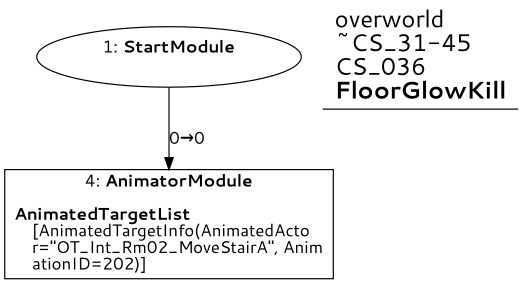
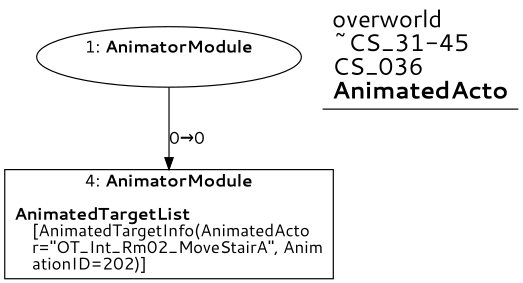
  digraph {
    fontname="Segoe UI"
    splines=spline
    node [fontname="Segoe UI"]
-   n1 [label=<1: <b>StartModule</b><br/><br/>> shape=oval]
+   n1 [label=<1: <b>AnimatorModule</b><br/><br/>> shape=oval]
    n2 [label=<4: <b>AnimatorModule</b><br/><br/><b>AnimatedTargetList</b><br align="left"/>    [AnimatedTargetInfo(AnimatedActo<br align="left"/>    r=&quot;OT_Int_Rm02_MoveStairA&quot;, Anim<br align="left"/>    ationID=202)]<br align="left"/>> shape=box]
-   n3 [label=<<font point-size="20">overworld<br align="left"/>~CS_31-45<br align="left"/>CS_036<br align="left"/><b>FloorGlowKill</b><br align="left"/></font>> shape=underline]
+   n3 [label=<<font point-size="20">overworld<br align="left"/>~CS_31-45<br align="left"/>CS_036<br align="left"/><b>AnimatedActo</b><br align="left"/></font>> shape=underline]
    n1 -> n2 [fontname="Segoe UI" label="0→0"]
  }
